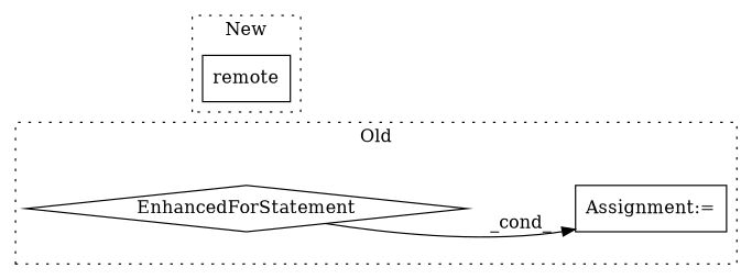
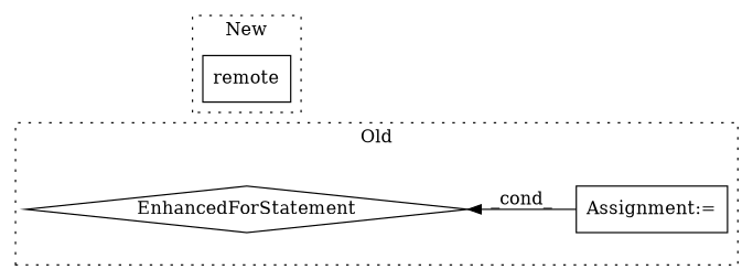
  digraph {
    rankdir=LR
    node [shape=box]
    n1 [a=70 l="53,2" label=EnhancedForStatement s="20493,20579" shape=diamond]
    n2 [a=7 l=1 label="Assignment:=" s=20184]
    n3 [a=32 l=8 label=remote s=20203]
    subgraph cluster_1 {
      label=Old
      style=dotted
      n1
      n2
    }
    subgraph cluster_2 {
      label=New
      style=dotted
      n3
    }
-   n1 -> n2 [label=_cond_]
+   n2 -> n1 [label=_cond_]
  }
